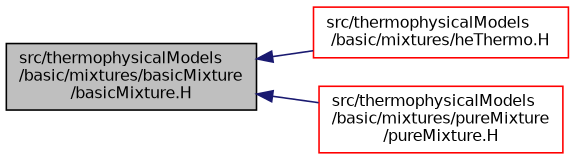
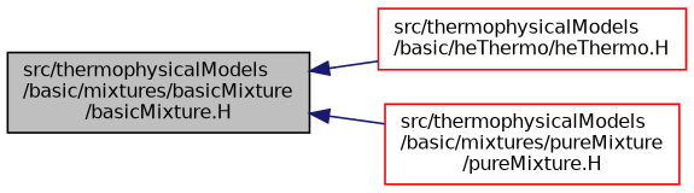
  digraph {
    rankdir=LR
    node [color=red fontname=Helvetica fontsize=10 shape=record]
    edge [color=midnightblue dir=back fontname=Helvetica fontsize=10 labelfontname=Helvetica labelfontsize=10 style=solid]
    n1 [color=black fillcolor=grey75 fontcolor=black height=0.2 label="src/thermophysicalModels\l/basic/mixtures/basicMixture\l/basicMixture.H" style=filled width=0.4]
-   n2 [height=0.2 label="src/thermophysicalModels\l/basic/mixtures/heThermo.H" width=0.4]
+   n2 [height=0.2 label="src/thermophysicalModels\l/basic/heThermo/heThermo.H" width=0.4]
    n3 [height=0.2 label="src/thermophysicalModels\l/basic/mixtures/pureMixture\l/pureMixture.H" width=0.4]
    n1 -> n2
    n1 -> n3
  }
